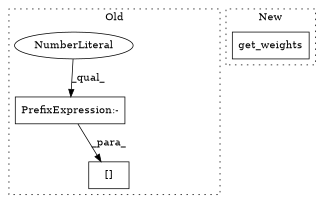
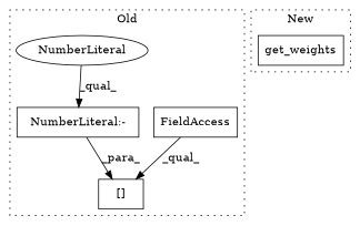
  digraph {
    fontname="DejaVu Serif"
    node [fontname="DejaVu Serif" l=1 shape=box]
    edge [fontname="DejaVu Serif"]
    n1 [a=2 l="22,1" label="[]" s="1407,1431"]
-   n3 [a=38 label="PrefixExpression:-" s=1429]
+   n2 [a=22 l=21 label=FieldAccess s=1407]
+   n3 [a=38 label="NumberLiteral:-" s=1429]
    n4 [a=34 label=NumberLiteral s=1430 shape=ellipse]
    n5 [a=32 l="12,1" label=get_weights s="1415,1443"]
    subgraph cluster_1 {
      label=Old
      style=dotted
      n1
+     n2
      n3
      n4
    }
    subgraph cluster_2 {
      label=New
      style=dotted
      n5
    }
+   n2 -> n1 [label=_qual_]
    n3 -> n1 [label=_para_]
    n4 -> n3 [label=_qual_]
  }
